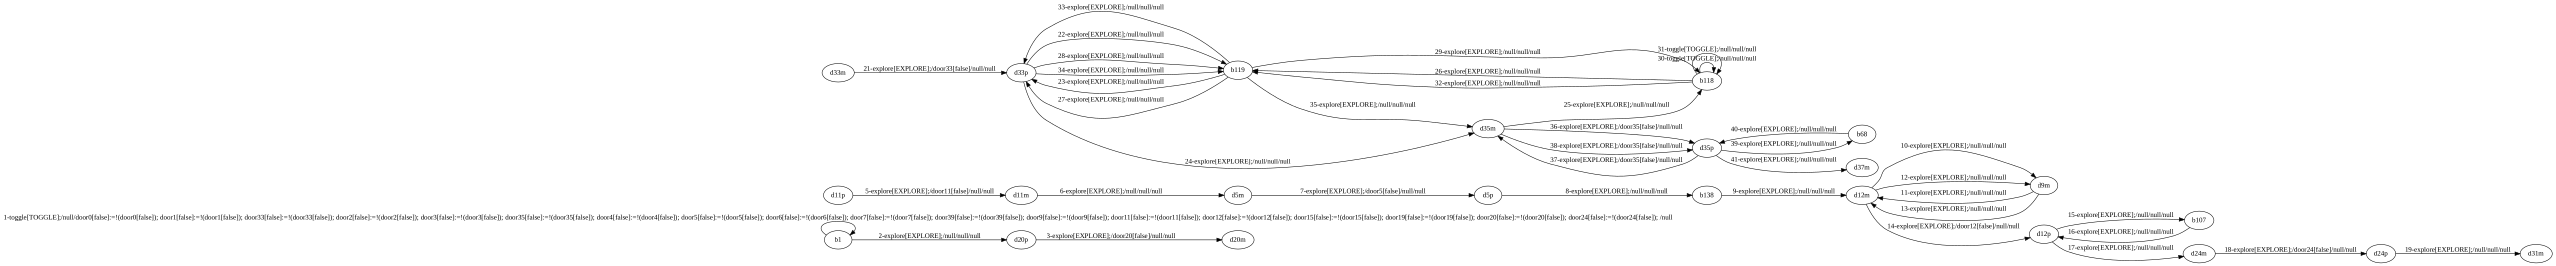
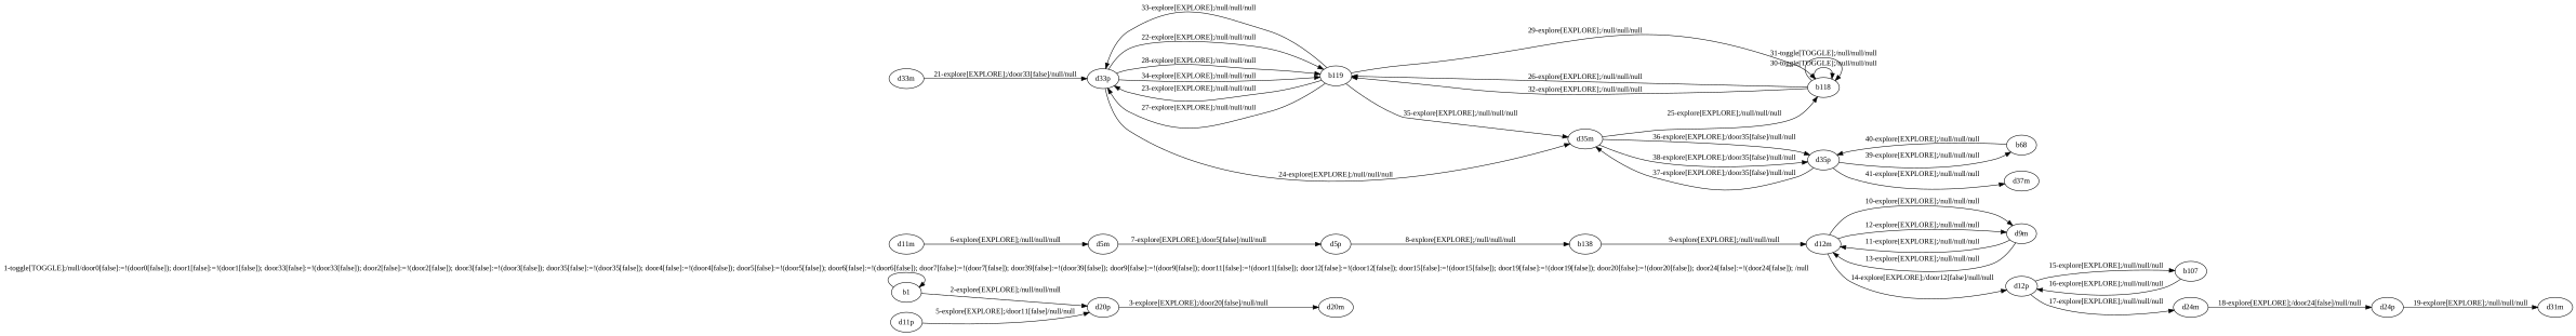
  digraph {
    fontname="Liberation Serif"
    rankdir=LR
    node [fontname="Liberation Serif"]
    edge [fontname="Liberation Serif"]
    b1
    d20p
    d20m
    d11p
    d11m
    d5m
    d5p
    b138
    d12m
    d9m
    d12p
    b107
    d24m
    d24p
    d31m
    d33m
    d33p
    b119
    d35m
    b118
    d35p
    b68
    d37m
    b1 -> b1 [label="1-toggle[TOGGLE];/null/door0[false]:=!(door0[false]); door1[false]:=!(door1[false]); door33[false]:=!(door33[false]); door2[false]:=!(door2[false]); door3[false]:=!(door3[false]); door35[false]:=!(door35[false]); door4[false]:=!(door4[false]); door5[false]:=!(door5[false]); door6[false]:=!(door6[false]); door7[false]:=!(door7[false]); door39[false]:=!(door39[false]); door9[false]:=!(door9[false]); door11[false]:=!(door11[false]); door12[false]:=!(door12[false]); door15[false]:=!(door15[false]); door19[false]:=!(door19[false]); door20[false]:=!(door20[false]); door24[false]:=!(door24[false]); /null"]
    b1 -> d20p [label="2-explore[EXPLORE];/null/null/null"]
    d20p -> d20m [label="3-explore[EXPLORE];/door20[false]/null/null"]
-   d11p -> d11m [label="5-explore[EXPLORE];/door11[false]/null/null"]
+   d11p -> d20p [label="5-explore[EXPLORE];/door11[false]/null/null"]
    d11m -> d5m [label="6-explore[EXPLORE];/null/null/null"]
    d5m -> d5p [label="7-explore[EXPLORE];/door5[false]/null/null"]
    d5p -> b138 [label="8-explore[EXPLORE];/null/null/null"]
    b138 -> d12m [label="9-explore[EXPLORE];/null/null/null"]
    d12m -> d9m [label="10-explore[EXPLORE];/null/null/null"]
    d12m -> d9m [label="12-explore[EXPLORE];/null/null/null"]
    d12m -> d12p [label="14-explore[EXPLORE];/door12[false]/null/null"]
    d9m -> d12m [label="11-explore[EXPLORE];/null/null/null"]
    d9m -> d12m [label="13-explore[EXPLORE];/null/null/null"]
    d12p -> b107 [label="15-explore[EXPLORE];/null/null/null"]
    d12p -> d24m [label="17-explore[EXPLORE];/null/null/null"]
    b107 -> d12p [label="16-explore[EXPLORE];/null/null/null"]
    d24m -> d24p [label="18-explore[EXPLORE];/door24[false]/null/null"]
    d24p -> d31m [label="19-explore[EXPLORE];/null/null/null"]
    d33m -> d33p [label="21-explore[EXPLORE];/door33[false]/null/null"]
    d33p -> b119 [label="22-explore[EXPLORE];/null/null/null"]
    d33p -> b119 [label="28-explore[EXPLORE];/null/null/null"]
    d33p -> b119 [label="34-explore[EXPLORE];/null/null/null"]
    d33p -> d35m [label="24-explore[EXPLORE];/null/null/null"]
    b119 -> d33p [label="23-explore[EXPLORE];/null/null/null"]
    b119 -> d33p [label="27-explore[EXPLORE];/null/null/null"]
    b119 -> d33p [label="33-explore[EXPLORE];/null/null/null"]
    b119 -> d35m [label="35-explore[EXPLORE];/null/null/null"]
    b119 -> b118 [label="29-explore[EXPLORE];/null/null/null"]
    d35m -> b118 [label="25-explore[EXPLORE];/null/null/null"]
    d35m -> d35p [label="36-explore[EXPLORE];/door35[false]/null/null"]
    d35m -> d35p [label="38-explore[EXPLORE];/door35[false]/null/null"]
    b118 -> b119 [label="26-explore[EXPLORE];/null/null/null"]
    b118 -> b119 [label="32-explore[EXPLORE];/null/null/null"]
    b118 -> b118 [label="30-toggle[TOGGLE];/null/null/null"]
    b118 -> b118 [label="31-toggle[TOGGLE];/null/null/null"]
    d35p -> d35m [label="37-explore[EXPLORE];/door35[false]/null/null"]
    d35p -> b68 [label="39-explore[EXPLORE];/null/null/null"]
    d35p -> d37m [label="41-explore[EXPLORE];/null/null/null"]
    b68 -> d35p [label="40-explore[EXPLORE];/null/null/null"]
  }
